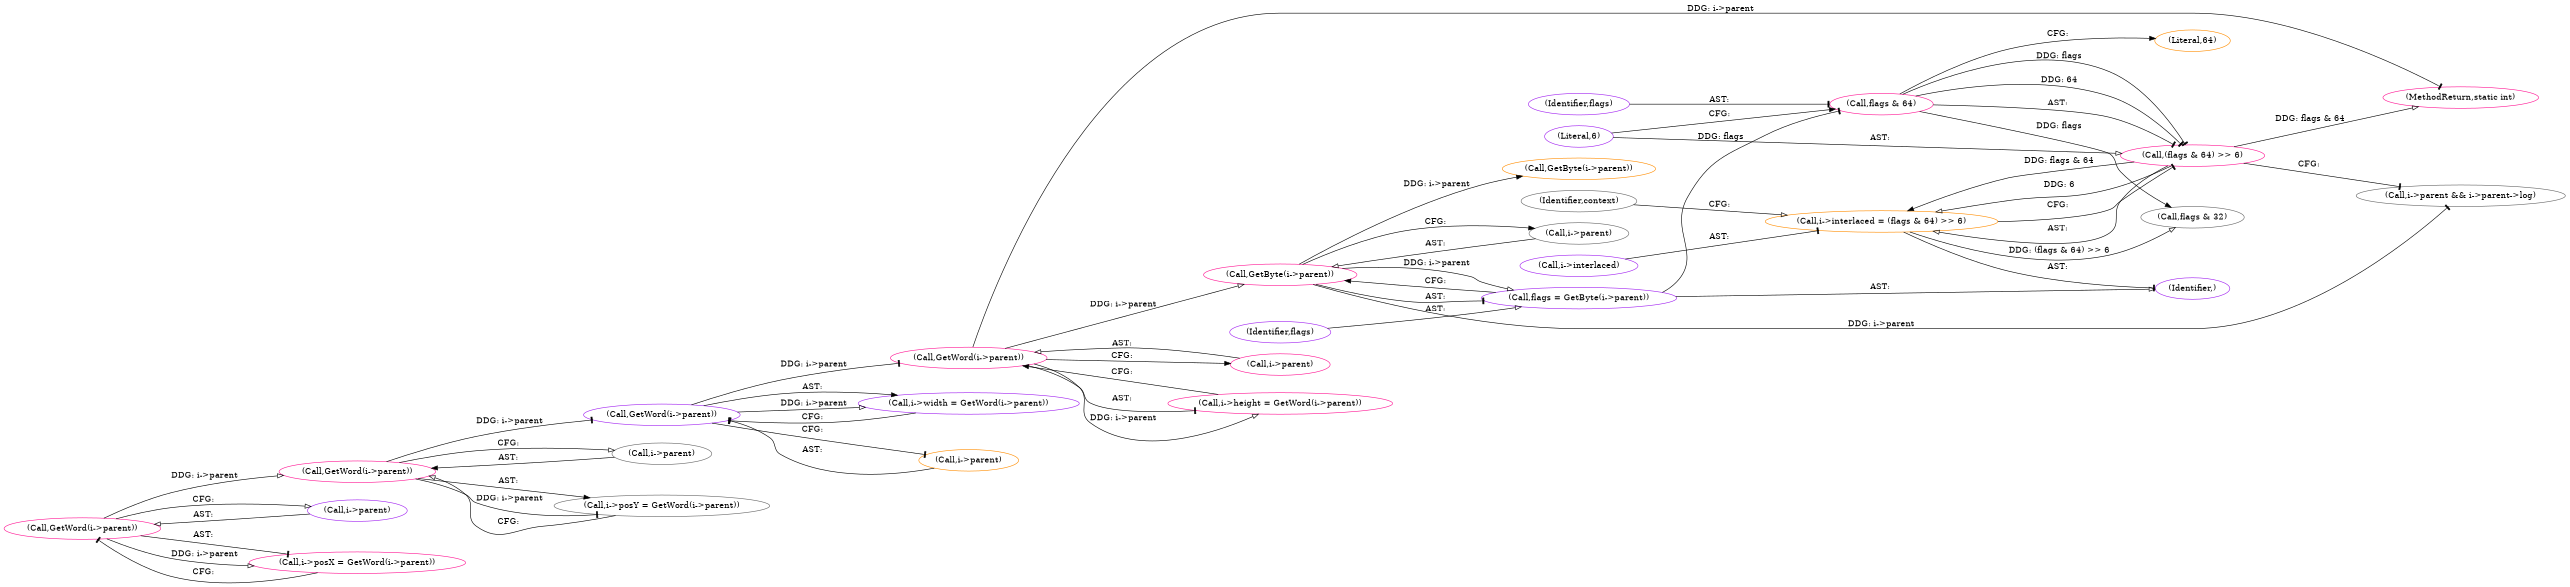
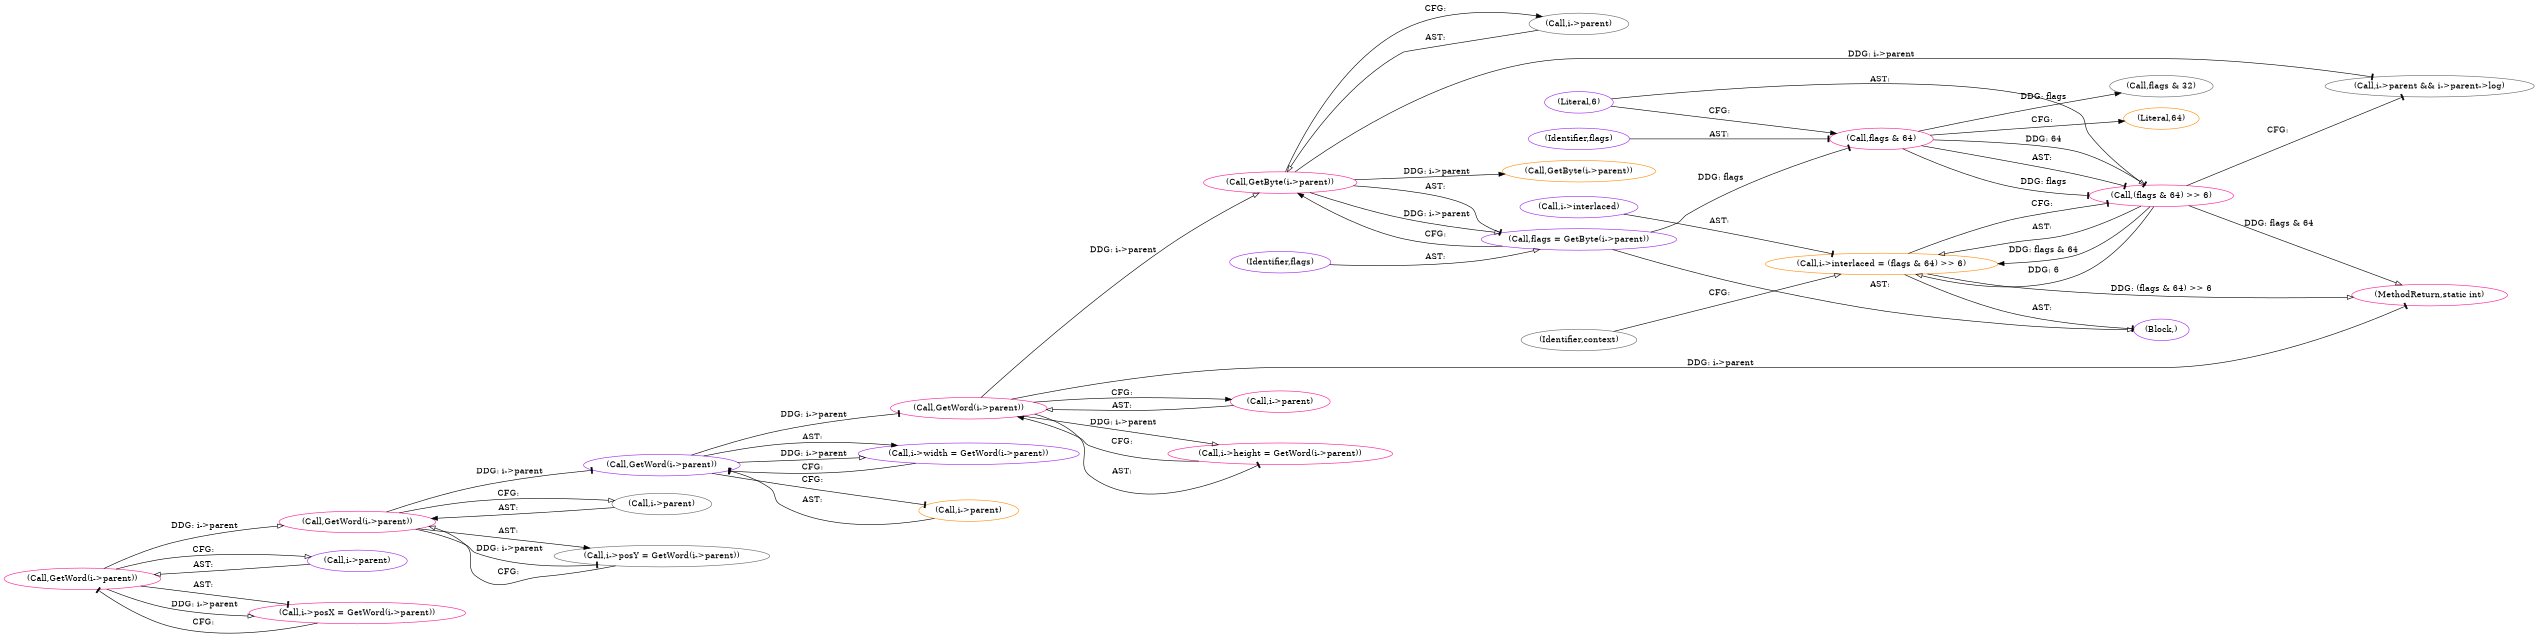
  digraph {
    rankdir=LR
    node [color=deeppink]
    edge [arrowhead=tee]
    n1 [color=darkorange label="(Call,i->interlaced = (flags & 64) >> 6)"]
    n2 [label="(Call,(flags & 64) >> 6)"]
    n3 [label="(MethodReturn,static int)"]
-   n4 [color=purple label="(Identifier,)"]
+   n4 [color=purple label="(Block,)"]
    n5 [color=gray40 label="(Call,i->parent && i->parent->log)"]
    n6 [color=purple label="(Literal,6)"]
    n7 [label="(Call,flags & 64)"]
    n8 [color=darkorange label="(Literal,64)"]
    n9 [color=gray40 label="(Call,flags & 32)"]
    n10 [color=purple label="(Call,flags = GetByte(i->parent))"]
    n11 [label="(Call,GetByte(i->parent))"]
    n12 [color=gray40 label="(Call,i->parent)"]
    n13 [color=darkorange label="(Call,GetByte(i->parent))"]
    n14 [label="(Call,GetWord(i->parent))"]
    n15 [label="(Call,i->parent)"]
    n16 [label="(Call,i->height = GetWord(i->parent))"]
    n17 [color=purple label="(Call,GetWord(i->parent))"]
    n18 [color=purple label="(Call,i->width = GetWord(i->parent))"]
    n19 [color=darkorange label="(Call,i->parent)"]
    n20 [label="(Call,GetWord(i->parent))"]
    n21 [color=gray40 label="(Call,i->parent)"]
    n22 [color=gray40 label="(Call,i->posY = GetWord(i->parent))"]
    n23 [label="(Call,GetWord(i->parent))"]
    n24 [color=purple label="(Call,i->parent)"]
    n25 [label="(Call,i->posX = GetWord(i->parent))"]
    n26 [color=purple label="(Identifier,flags)"]
    n27 [color=purple label="(Call,i->interlaced)"]
    n28 [color=gray40 label="(Identifier,context)"]
    n29 [color=purple label="(Identifier,flags)"]
    n1 -> n2 [label="CFG: "]
-   n1 -> n9 [arrowhead=onormal label="DDG: (flags & 64) >> 6"]
+   n1 -> n3 [arrowhead=onormal label="DDG: (flags & 64) >> 6"]
    n1 -> n4 [label="AST: "]
    n2 -> n1 [arrowhead=onormal label="AST: "]
    n2 -> n1 [arrowhead=normal label="DDG: flags & 64"]
    n2 -> n1 [arrowhead=onormal label="DDG: 6"]
    n2 -> n3 [arrowhead=onormal label="DDG: flags & 64"]
    n2 -> n5 [label="CFG: "]
    n6 -> n2 [arrowhead=onormal label="AST: "]
    n6 -> n7 [arrowhead=normal label="CFG: "]
    n7 -> n2 [label="AST: "]
    n7 -> n2 [label="DDG: flags"]
    n7 -> n2 [label="DDG: 64"]
    n7 -> n8 [arrowhead=normal label="CFG: "]
    n7 -> n9 [arrowhead=normal label="DDG: flags"]
    n10 -> n4 [arrowhead=onormal label="AST: "]
    n10 -> n7 [label="DDG: flags"]
    n10 -> n11 [arrowhead=normal label="CFG: "]
    n11 -> n5 [label="DDG: i->parent"]
    n11 -> n10 [label="AST: "]
    n11 -> n10 [arrowhead=onormal label="DDG: i->parent"]
    n11 -> n12 [arrowhead=normal label="CFG: "]
    n11 -> n13 [arrowhead=normal label="DDG: i->parent"]
    n12 -> n11 [arrowhead=onormal label="AST: "]
    n14 -> n3 [label="DDG: i->parent"]
    n14 -> n11 [arrowhead=onormal label="DDG: i->parent"]
    n14 -> n15 [arrowhead=normal label="CFG: "]
    n14 -> n16 [label="AST: "]
    n14 -> n16 [arrowhead=onormal label="DDG: i->parent"]
    n15 -> n14 [arrowhead=onormal label="AST: "]
    n16 -> n14 [arrowhead=normal label="CFG: "]
    n17 -> n14 [label="DDG: i->parent"]
    n17 -> n18 [arrowhead=normal label="AST: "]
    n17 -> n18 [arrowhead=onormal label="DDG: i->parent"]
    n17 -> n19 [label="CFG: "]
    n18 -> n17 [label="CFG: "]
    n19 -> n17 [label="AST: "]
    n20 -> n17 [label="DDG: i->parent"]
    n20 -> n21 [arrowhead=onormal label="CFG: "]
    n20 -> n22 [arrowhead=normal label="AST: "]
    n20 -> n22 [label="DDG: i->parent"]
    n21 -> n20 [arrowhead=normal label="AST: "]
    n22 -> n20 [arrowhead=onormal label="CFG: "]
    n23 -> n20 [arrowhead=onormal label="DDG: i->parent"]
    n23 -> n24 [arrowhead=onormal label="CFG: "]
    n23 -> n25 [label="AST: "]
    n23 -> n25 [arrowhead=onormal label="DDG: i->parent"]
    n24 -> n23 [arrowhead=onormal label="AST: "]
    n25 -> n23 [label="CFG: "]
    n26 -> n10 [arrowhead=onormal label="AST: "]
    n27 -> n1 [label="AST: "]
    n28 -> n1 [arrowhead=onormal label="CFG: "]
    n29 -> n7 [label="AST: "]
  }
